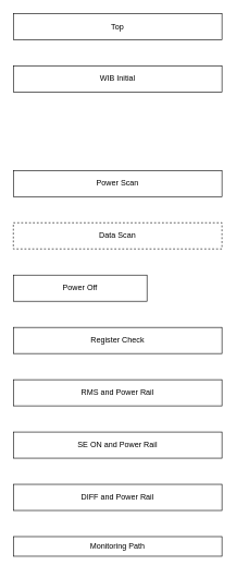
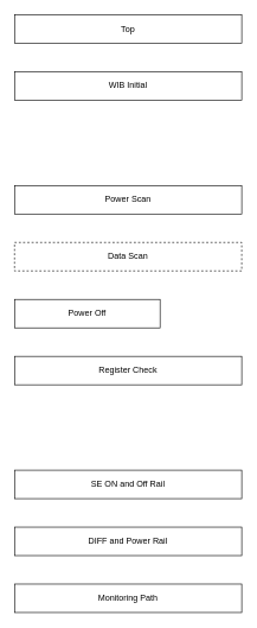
  <mxCell id="0" />
  <mxCell id="1" parent="0" />
  <mxCell id="2" value="Top" style="rounded=0;whiteSpace=wrap;html=1;" vertex="1" parent="1"><mxGeometry x="20" y="20" width="320" height="40" as="geometry" /></mxCell>
  <mxCell id="3" value="WIB Initial" style="rounded=0;whiteSpace=wrap;html=1;" vertex="1" parent="1"><mxGeometry x="20" y="100" width="320" height="40" as="geometry" /></mxCell>
  <mxCell id="4" value="Power Scan" style="rounded=0;whiteSpace=wrap;html=1;" vertex="1" parent="1"><mxGeometry x="20" y="260" width="320" height="40" as="geometry" /></mxCell>
  <mxCell id="5" value="Power Off" style="rounded=0;whiteSpace=wrap;html=1;" vertex="1" parent="1"><mxGeometry x="20" y="420" width="205" height="40" as="geometry" /></mxCell>
  <mxCell id="6" value="Data Scan" style="rounded=0;whiteSpace=wrap;html=1;dashed=1;" vertex="1" parent="1"><mxGeometry x="20" y="340" width="320" height="40" as="geometry" /></mxCell>
  <mxCell id="7" value="Register Check" style="rounded=0;whiteSpace=wrap;html=1;" vertex="1" parent="1"><mxGeometry x="20" y="500" width="320" height="40" as="geometry" /></mxCell>
- <mxCell id="8" value="SE ON and Power Rail" style="rounded=0;whiteSpace=wrap;html=1;" vertex="1" parent="1"><mxGeometry x="20" y="660" width="320" height="40" as="geometry" /></mxCell>
- <mxCell id="9" value="RMS and Power Rail" style="rounded=0;whiteSpace=wrap;html=1;" vertex="1" parent="1"><mxGeometry x="20" y="580" width="320" height="40" as="geometry" /></mxCell>
+ <mxCell id="8" value="SE ON and Off Rail" style="rounded=0;whiteSpace=wrap;html=1;" vertex="1" parent="1"><mxGeometry x="20" y="660" width="320" height="40" as="geometry" /></mxCell>
  <mxCell id="10" value="DIFF and Power Rail" style="rounded=0;whiteSpace=wrap;html=1;" vertex="1" parent="1"><mxGeometry x="20" y="740" width="320" height="40" as="geometry" /></mxCell>
- <mxCell id="11" value="Monitoring Path" style="rounded=0;whiteSpace=wrap;html=1;" vertex="1" parent="1"><mxGeometry x="20" y="820" width="320" height="30" as="geometry" /></mxCell>
+ <mxCell id="11" value="Monitoring Path" style="rounded=0;whiteSpace=wrap;html=1;" vertex="1" parent="1"><mxGeometry x="20" y="820" width="320" height="40" as="geometry" /></mxCell>
